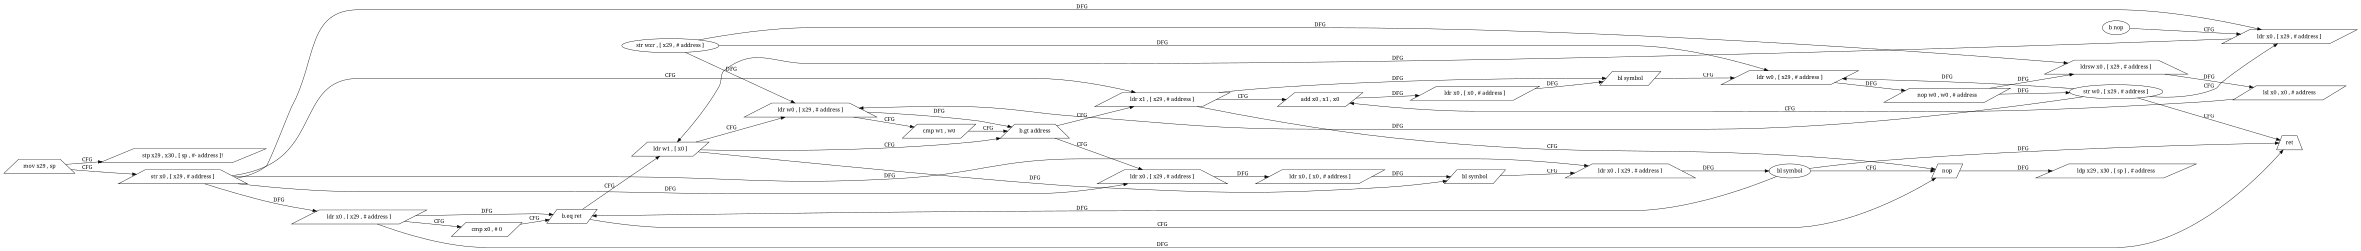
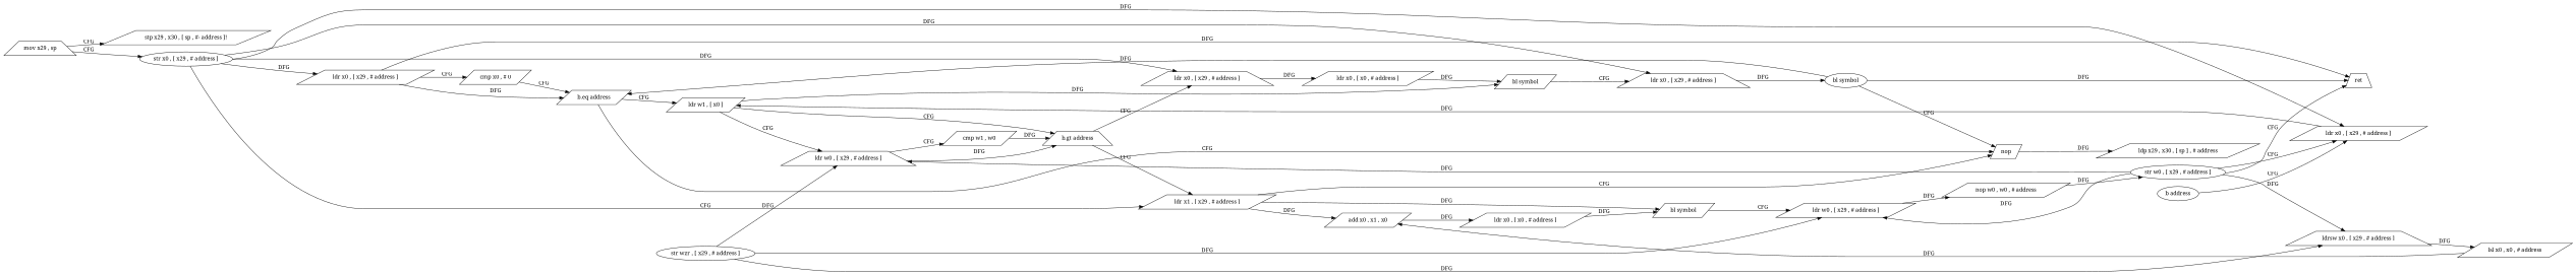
  digraph {
    fontname="Noto Serif"
    rankdir=LR
    node [fontname="Noto Serif" shape=parallelogram]
    edge [fontname="Noto Serif"]
    n1 [label="stp x29 , x30 , [ sp , #- address ]!"]
    n2 [label="mov x29 , sp" shape=trapezium]
-   n3 [label="str x0 , [ x29 , # address ]" shape=trapezium]
+   n3 [label="str x0 , [ x29 , # address ]" shape=ellipse]
    n4 [label="ldr x0 , [ x29 , # address ]"]
    n5 [label="ldr x0 , [ x29 , # address ]"]
    n6 [label="ldr x1 , [ x29 , # address ]"]
    n7 [label="ldr x0 , [ x29 , # address ]" shape=trapezium]
    n8 [label="ldr x0 , [ x29 , # address ]" shape=trapezium]
    n9 [label="cmp x0 , # 0"]
-   n10 [label="b.eq ret"]
+   n10 [label="b.eq address"]
    n11 [label=ret shape=trapezium]
    n12 [label="ldr w1 , [ x0 ]"]
    n13 [label=nop]
    n14 [label="add x0 , x1 , x0"]
    n15 [label="bl symbol"]
    n16 [label="ldr x0 , [ x0 , # address ]"]
    n17 [label="bl symbol" shape=ellipse]
    n18 [label="ldp x29 , x30 , [ sp ] , # address"]
    n19 [label="str wzr , [ x29 , # address ]" shape=ellipse]
    n20 [label="ldr w0 , [ x29 , # address ]" shape=trapezium]
    n21 [label="ldrsw x0 , [ x29 , # address ]" shape=trapezium]
    n22 [label="ldr w0 , [ x29 , # address ]"]
-   n23 [label="b nop" shape=ellipse]
+   n23 [label="b address" shape=ellipse]
    n24 [label="b.gt address" shape=trapezium]
    n25 [label="cmp w1 , w0"]
    n26 [label="lsl x0 , x0 , # address"]
    n27 [label="nop w0 , w0 , # address"]
    n28 [label="bl symbol"]
    n29 [label="ldr x0 , [ x0 , # address ]"]
    n30 [label="str w0 , [ x29 , # address ]" shape=ellipse]
    n2 -> n1 [label=CFG]
    n2 -> n3 [label=CFG]
    n3 -> n4 [label=DFG]
    n3 -> n5 [label=DFG]
    n3 -> n6 [label=CFG]
    n3 -> n7 [label=DFG]
    n3 -> n8 [label=DFG]
    n4 -> n9 [label=CFG]
    n4 -> n10 [label=DFG]
    n4 -> n11 [label=DFG]
    n5 -> n12 [label=DFG]
    n6 -> n13 [label=CFG]
-   n6 -> n14 [label=CFG]
+   n6 -> n14 [label=DFG]
    n6 -> n15 [label=DFG]
    n7 -> n16 [label=DFG]
    n8 -> n17 [label=DFG]
    n9 -> n10 [label=CFG]
    n10 -> n12 [label=CFG]
    n10 -> n13 [label=CFG]
    n12 -> n20 [label=CFG]
    n12 -> n24 [label=CFG]
    n12 -> n28 [label=DFG]
    n13 -> n18 [label=DFG]
    n14 -> n29 [label=DFG]
    n15 -> n22 [label=CFG]
    n16 -> n28 [label=DFG]
    n17 -> n10 [label=DFG]
    n17 -> n11 [label=DFG]
    n17 -> n13 [label=CFG]
    n19 -> n20 [label=DFG]
    n19 -> n21 [label=DFG]
    n19 -> n22 [label=DFG]
    n20 -> n24 [label=DFG]
    n20 -> n25 [label=CFG]
    n21 -> n26 [label=DFG]
    n22 -> n27 [label=DFG]
    n23 -> n5 [label=CFG]
    n24 -> n6 [label=CFG]
    n24 -> n7 [label=CFG]
-   n25 -> n24 [label=CFG]
-   n26 -> n14 [label=CFG]
+   n25 -> n24 [label=DFG]
+   n26 -> n14 [label=DFG]
    n27 -> n30 [label=DFG]
    n28 -> n8 [label=CFG]
    n29 -> n15 [label=DFG]
    n30 -> n5 [label=CFG]
    n30 -> n11 [label=CFG]
    n30 -> n20 [label=DFG]
-   n27 -> n21 [label=DFG]
+   n30 -> n21 [label=DFG]
    n30 -> n22 [label=DFG]
  }
